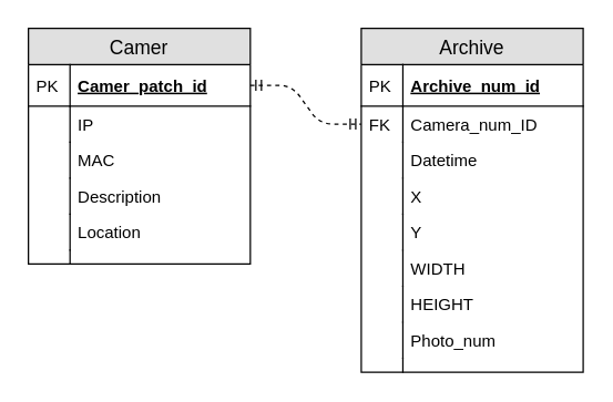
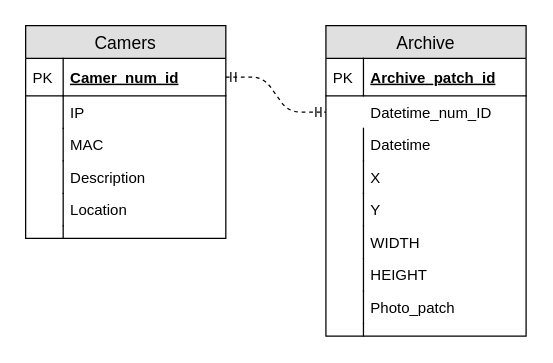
  <mxCell id="0" />
  <mxCell id="1" parent="0" />
- <mxCell id="2" value="Camer" style="swimlane;fontStyle=0;childLayout=stackLayout;horizontal=1;startSize=26;fillColor=#e0e0e0;horizontalStack=0;resizeParent=1;resizeParentMax=0;resizeLast=0;collapsible=1;marginBottom=0;swimlaneFillColor=#ffffff;align=center;fontSize=14;" vertex="1" parent="1"><mxGeometry x="20" y="20" width="160" height="170" as="geometry" /></mxCell>
- <mxCell id="3" value="Camer_patch_id" style="shape=partialRectangle;top=0;left=0;right=0;bottom=1;align=left;verticalAlign=middle;fillColor=none;spacingLeft=34;spacingRight=4;overflow=hidden;rotatable=0;points=[[0,0.5],[1,0.5]];portConstraint=eastwest;dropTarget=0;fontStyle=5;fontSize=12;" vertex="1" parent="2"><mxGeometry y="26" width="160" height="30" as="geometry" /></mxCell>
+ <mxCell id="2" value="Camers" style="swimlane;fontStyle=0;childLayout=stackLayout;horizontal=1;startSize=26;fillColor=#e0e0e0;horizontalStack=0;resizeParent=1;resizeParentMax=0;resizeLast=0;collapsible=1;marginBottom=0;swimlaneFillColor=#ffffff;align=center;fontSize=14;" vertex="1" parent="1"><mxGeometry x="20" y="20" width="160" height="170" as="geometry" /></mxCell>
+ <mxCell id="3" value="Camer_num_id" style="shape=partialRectangle;top=0;left=0;right=0;bottom=1;align=left;verticalAlign=middle;fillColor=none;spacingLeft=34;spacingRight=4;overflow=hidden;rotatable=0;points=[[0,0.5],[1,0.5]];portConstraint=eastwest;dropTarget=0;fontStyle=5;fontSize=12;" vertex="1" parent="2"><mxGeometry y="26" width="160" height="30" as="geometry" /></mxCell>
  <mxCell id="4" value="PK" style="shape=partialRectangle;top=0;left=0;bottom=0;fillColor=none;align=left;verticalAlign=middle;spacingLeft=4;spacingRight=4;overflow=hidden;rotatable=0;points=[];portConstraint=eastwest;part=1;fontSize=12;" vertex="1" connectable="0" parent="3"><mxGeometry width="30" height="30" as="geometry" /></mxCell>
  <mxCell id="5" value="IP" style="shape=partialRectangle;top=0;left=0;right=0;bottom=0;align=left;verticalAlign=top;fillColor=none;spacingLeft=34;spacingRight=4;overflow=hidden;rotatable=0;points=[[0,0.5],[1,0.5]];portConstraint=eastwest;dropTarget=0;fontSize=12;" vertex="1" parent="2"><mxGeometry y="56" width="160" height="26" as="geometry" /></mxCell>
  <mxCell id="6" value="" style="shape=partialRectangle;top=0;left=0;bottom=0;fillColor=none;align=left;verticalAlign=top;spacingLeft=4;spacingRight=4;overflow=hidden;rotatable=0;points=[];portConstraint=eastwest;part=1;fontSize=12;" vertex="1" connectable="0" parent="5"><mxGeometry width="30" height="26" as="geometry" /></mxCell>
  <mxCell id="7" value="MAC" style="shape=partialRectangle;top=0;left=0;right=0;bottom=0;align=left;verticalAlign=top;fillColor=none;spacingLeft=34;spacingRight=4;overflow=hidden;rotatable=0;points=[[0,0.5],[1,0.5]];portConstraint=eastwest;dropTarget=0;fontSize=12;" vertex="1" parent="2"><mxGeometry y="82" width="160" height="26" as="geometry" /></mxCell>
  <mxCell id="8" value="" style="shape=partialRectangle;top=0;left=0;bottom=0;fillColor=none;align=left;verticalAlign=top;spacingLeft=4;spacingRight=4;overflow=hidden;rotatable=0;points=[];portConstraint=eastwest;part=1;fontSize=12;" vertex="1" connectable="0" parent="7"><mxGeometry width="30" height="26" as="geometry" /></mxCell>
  <mxCell id="9" value="Description" style="shape=partialRectangle;top=0;left=0;right=0;bottom=0;align=left;verticalAlign=top;fillColor=none;spacingLeft=34;spacingRight=4;overflow=hidden;rotatable=0;points=[[0,0.5],[1,0.5]];portConstraint=eastwest;dropTarget=0;fontSize=12;" vertex="1" parent="2"><mxGeometry y="108" width="160" height="26" as="geometry" /></mxCell>
  <mxCell id="10" value="" style="shape=partialRectangle;top=0;left=0;bottom=0;fillColor=none;align=left;verticalAlign=top;spacingLeft=4;spacingRight=4;overflow=hidden;rotatable=0;points=[];portConstraint=eastwest;part=1;fontSize=12;" vertex="1" connectable="0" parent="9"><mxGeometry width="30" height="26" as="geometry" /></mxCell>
  <mxCell id="11" value="Location" style="shape=partialRectangle;top=0;left=0;right=0;bottom=0;align=left;verticalAlign=top;fillColor=none;spacingLeft=34;spacingRight=4;overflow=hidden;rotatable=0;points=[[0,0.5],[1,0.5]];portConstraint=eastwest;dropTarget=0;fontSize=12;" vertex="1" parent="2"><mxGeometry y="134" width="160" height="26" as="geometry" /></mxCell>
  <mxCell id="12" value="" style="shape=partialRectangle;top=0;left=0;bottom=0;fillColor=none;align=left;verticalAlign=top;spacingLeft=4;spacingRight=4;overflow=hidden;rotatable=0;points=[];portConstraint=eastwest;part=1;fontSize=12;" vertex="1" connectable="0" parent="11"><mxGeometry width="30" height="26" as="geometry" /></mxCell>
  <mxCell id="13" value="" style="shape=partialRectangle;top=0;left=0;right=0;bottom=0;align=left;verticalAlign=top;fillColor=none;spacingLeft=34;spacingRight=4;overflow=hidden;rotatable=0;points=[[0,0.5],[1,0.5]];portConstraint=eastwest;dropTarget=0;fontSize=12;" vertex="1" parent="2"><mxGeometry y="160" width="160" height="10" as="geometry" /></mxCell>
  <mxCell id="14" value="" style="shape=partialRectangle;top=0;left=0;bottom=0;fillColor=none;align=left;verticalAlign=top;spacingLeft=4;spacingRight=4;overflow=hidden;rotatable=0;points=[];portConstraint=eastwest;part=1;fontSize=12;" vertex="1" connectable="0" parent="13"><mxGeometry width="30" height="10" as="geometry" /></mxCell>
  <mxCell id="15" value="Archive" style="swimlane;fontStyle=0;childLayout=stackLayout;horizontal=1;startSize=26;fillColor=#e0e0e0;horizontalStack=0;resizeParent=1;resizeParentMax=0;resizeLast=0;collapsible=1;marginBottom=0;swimlaneFillColor=#ffffff;align=center;fontSize=14;" vertex="1" parent="1"><mxGeometry x="260" y="20" width="160" height="248" as="geometry" /></mxCell>
- <mxCell id="16" value="Archive_num_id" style="shape=partialRectangle;top=0;left=0;right=0;bottom=1;align=left;verticalAlign=middle;fillColor=none;spacingLeft=34;spacingRight=4;overflow=hidden;rotatable=0;points=[[0,0.5],[1,0.5]];portConstraint=eastwest;dropTarget=0;fontStyle=5;fontSize=12;" vertex="1" parent="15"><mxGeometry y="26" width="160" height="30" as="geometry" /></mxCell>
+ <mxCell id="16" value="Archive_patch_id" style="shape=partialRectangle;top=0;left=0;right=0;bottom=1;align=left;verticalAlign=middle;fillColor=none;spacingLeft=34;spacingRight=4;overflow=hidden;rotatable=0;points=[[0,0.5],[1,0.5]];portConstraint=eastwest;dropTarget=0;fontStyle=5;fontSize=12;" vertex="1" parent="15"><mxGeometry y="26" width="160" height="30" as="geometry" /></mxCell>
  <mxCell id="17" value="PK" style="shape=partialRectangle;top=0;left=0;bottom=0;fillColor=none;align=left;verticalAlign=middle;spacingLeft=4;spacingRight=4;overflow=hidden;rotatable=0;points=[];portConstraint=eastwest;part=1;fontSize=12;" vertex="1" connectable="0" parent="16"><mxGeometry width="30" height="30" as="geometry" /></mxCell>
- <mxCell id="18" value="Camera_num_ID" style="shape=partialRectangle;top=0;left=0;right=0;bottom=0;align=left;verticalAlign=top;fillColor=none;spacingLeft=34;spacingRight=4;overflow=hidden;rotatable=0;points=[[0,0.5],[1,0.5]];portConstraint=eastwest;dropTarget=0;fontSize=12;" vertex="1" parent="15"><mxGeometry y="56" width="160" height="26" as="geometry" /></mxCell>
- <mxCell id="19" value="FK" style="shape=partialRectangle;top=0;left=0;bottom=0;fillColor=none;align=left;verticalAlign=top;spacingLeft=4;spacingRight=4;overflow=hidden;rotatable=0;points=[];portConstraint=eastwest;part=1;fontSize=12;" vertex="1" connectable="0" parent="18"><mxGeometry width="30" height="26" as="geometry" /></mxCell>
+ <mxCell id="18" value="Datetime_num_ID" style="shape=partialRectangle;top=0;left=0;right=0;bottom=0;align=left;verticalAlign=top;fillColor=none;spacingLeft=34;spacingRight=4;overflow=hidden;rotatable=0;points=[[0,0.5],[1,0.5]];portConstraint=eastwest;dropTarget=0;fontSize=12;" vertex="1" parent="15"><mxGeometry y="56" width="160" height="26" as="geometry" /></mxCell>
  <mxCell id="20" value="Datetime" style="shape=partialRectangle;top=0;left=0;right=0;bottom=0;align=left;verticalAlign=top;fillColor=none;spacingLeft=34;spacingRight=4;overflow=hidden;rotatable=0;points=[[0,0.5],[1,0.5]];portConstraint=eastwest;dropTarget=0;fontSize=12;" vertex="1" parent="15"><mxGeometry y="82" width="160" height="26" as="geometry" /></mxCell>
  <mxCell id="21" value="" style="shape=partialRectangle;top=0;left=0;bottom=0;fillColor=none;align=left;verticalAlign=top;spacingLeft=4;spacingRight=4;overflow=hidden;rotatable=0;points=[];portConstraint=eastwest;part=1;fontSize=12;" vertex="1" connectable="0" parent="20"><mxGeometry width="30" height="26" as="geometry" /></mxCell>
  <mxCell id="22" value="X" style="shape=partialRectangle;top=0;left=0;right=0;bottom=0;align=left;verticalAlign=top;fillColor=none;spacingLeft=34;spacingRight=4;overflow=hidden;rotatable=0;points=[[0,0.5],[1,0.5]];portConstraint=eastwest;dropTarget=0;fontSize=12;" vertex="1" parent="15"><mxGeometry y="108" width="160" height="26" as="geometry" /></mxCell>
  <mxCell id="23" value="" style="shape=partialRectangle;top=0;left=0;bottom=0;fillColor=none;align=left;verticalAlign=top;spacingLeft=4;spacingRight=4;overflow=hidden;rotatable=0;points=[];portConstraint=eastwest;part=1;fontSize=12;" vertex="1" connectable="0" parent="22"><mxGeometry width="30" height="26" as="geometry" /></mxCell>
  <mxCell id="24" value="Y" style="shape=partialRectangle;top=0;left=0;right=0;bottom=0;align=left;verticalAlign=top;fillColor=none;spacingLeft=34;spacingRight=4;overflow=hidden;rotatable=0;points=[[0,0.5],[1,0.5]];portConstraint=eastwest;dropTarget=0;fontSize=12;" vertex="1" parent="15"><mxGeometry y="134" width="160" height="26" as="geometry" /></mxCell>
  <mxCell id="25" value="" style="shape=partialRectangle;top=0;left=0;bottom=0;fillColor=none;align=left;verticalAlign=top;spacingLeft=4;spacingRight=4;overflow=hidden;rotatable=0;points=[];portConstraint=eastwest;part=1;fontSize=12;" vertex="1" connectable="0" parent="24"><mxGeometry width="30" height="26" as="geometry" /></mxCell>
  <mxCell id="26" value="WIDTH" style="shape=partialRectangle;top=0;left=0;right=0;bottom=0;align=left;verticalAlign=top;fillColor=none;spacingLeft=34;spacingRight=4;overflow=hidden;rotatable=0;points=[[0,0.5],[1,0.5]];portConstraint=eastwest;dropTarget=0;fontSize=12;" vertex="1" parent="15"><mxGeometry y="160" width="160" height="26" as="geometry" /></mxCell>
  <mxCell id="27" value="" style="shape=partialRectangle;top=0;left=0;bottom=0;fillColor=none;align=left;verticalAlign=top;spacingLeft=4;spacingRight=4;overflow=hidden;rotatable=0;points=[];portConstraint=eastwest;part=1;fontSize=12;" vertex="1" connectable="0" parent="26"><mxGeometry width="30" height="26" as="geometry" /></mxCell>
  <mxCell id="28" value="HEIGHT" style="shape=partialRectangle;top=0;left=0;right=0;bottom=0;align=left;verticalAlign=top;fillColor=none;spacingLeft=34;spacingRight=4;overflow=hidden;rotatable=0;points=[[0,0.5],[1,0.5]];portConstraint=eastwest;dropTarget=0;fontSize=12;" vertex="1" parent="15"><mxGeometry y="186" width="160" height="26" as="geometry" /></mxCell>
  <mxCell id="29" value="" style="shape=partialRectangle;top=0;left=0;bottom=0;fillColor=none;align=left;verticalAlign=top;spacingLeft=4;spacingRight=4;overflow=hidden;rotatable=0;points=[];portConstraint=eastwest;part=1;fontSize=12;" vertex="1" connectable="0" parent="28"><mxGeometry width="30" height="26" as="geometry" /></mxCell>
- <mxCell id="30" value="Photo_num" style="shape=partialRectangle;top=0;left=0;right=0;bottom=0;align=left;verticalAlign=top;fillColor=none;spacingLeft=34;spacingRight=4;overflow=hidden;rotatable=0;points=[[0,0.5],[1,0.5]];portConstraint=eastwest;dropTarget=0;fontSize=12;" vertex="1" parent="15"><mxGeometry y="212" width="160" height="26" as="geometry" /></mxCell>
+ <mxCell id="30" value="Photo_patch" style="shape=partialRectangle;top=0;left=0;right=0;bottom=0;align=left;verticalAlign=top;fillColor=none;spacingLeft=34;spacingRight=4;overflow=hidden;rotatable=0;points=[[0,0.5],[1,0.5]];portConstraint=eastwest;dropTarget=0;fontSize=12;" vertex="1" parent="15"><mxGeometry y="212" width="160" height="26" as="geometry" /></mxCell>
  <mxCell id="31" value="" style="shape=partialRectangle;top=0;left=0;bottom=0;fillColor=none;align=left;verticalAlign=top;spacingLeft=4;spacingRight=4;overflow=hidden;rotatable=0;points=[];portConstraint=eastwest;part=1;fontSize=12;" vertex="1" connectable="0" parent="30"><mxGeometry width="30" height="26" as="geometry" /></mxCell>
  <mxCell id="32" value="" style="shape=partialRectangle;top=0;left=0;right=0;bottom=0;align=left;verticalAlign=top;fillColor=none;spacingLeft=34;spacingRight=4;overflow=hidden;rotatable=0;points=[[0,0.5],[1,0.5]];portConstraint=eastwest;dropTarget=0;fontSize=12;" vertex="1" parent="15"><mxGeometry y="238" width="160" height="10" as="geometry" /></mxCell>
  <mxCell id="33" value="" style="shape=partialRectangle;top=0;left=0;bottom=0;fillColor=none;align=left;verticalAlign=top;spacingLeft=4;spacingRight=4;overflow=hidden;rotatable=0;points=[];portConstraint=eastwest;part=1;fontSize=12;" vertex="1" connectable="0" parent="32"><mxGeometry width="30" height="10" as="geometry" /></mxCell>
  <mxCell id="34" value="" style="edgeStyle=entityRelationEdgeStyle;fontSize=12;html=1;endArrow=ERmandOne;startArrow=ERmandOne;exitX=1;exitY=0.5;exitDx=0;exitDy=0;entryX=0;entryY=0.5;entryDx=0;entryDy=0;dashed=1;" edge="1" parent="1" source="3" target="18"><mxGeometry width="100" height="100" relative="1" as="geometry"><mxPoint x="300" y="330" as="sourcePoint" /><mxPoint x="400" y="230" as="targetPoint" /></mxGeometry></mxCell>
